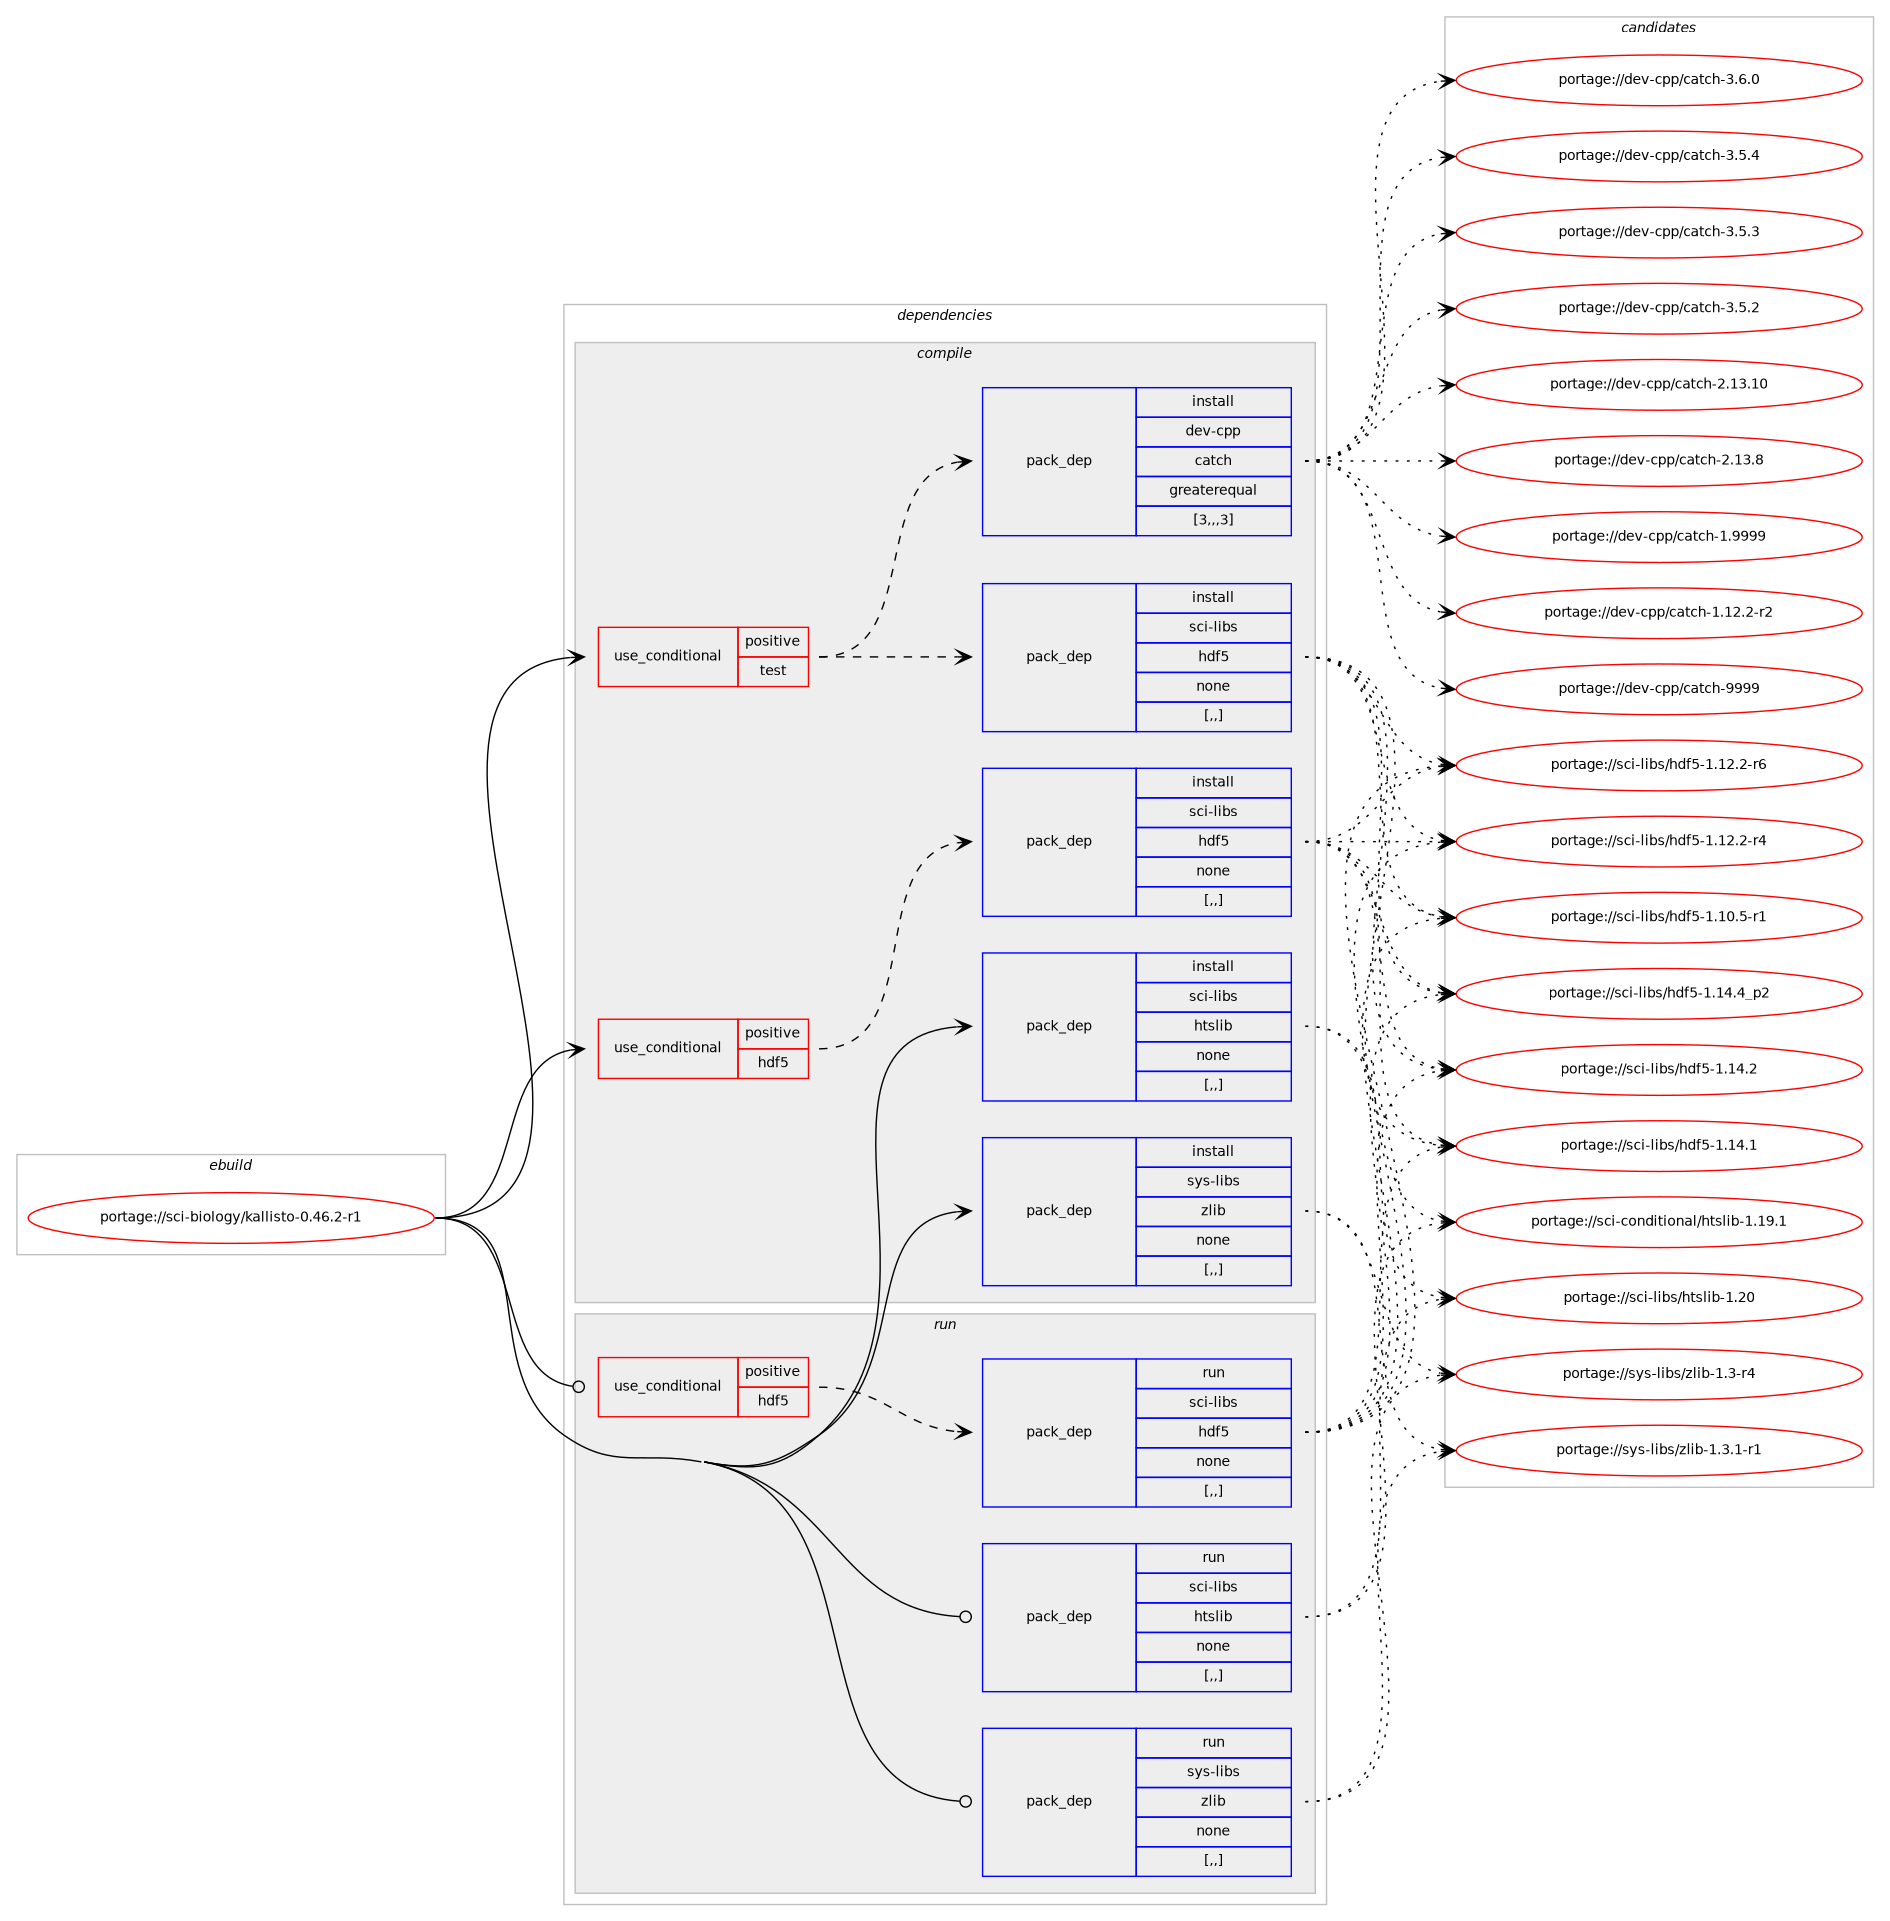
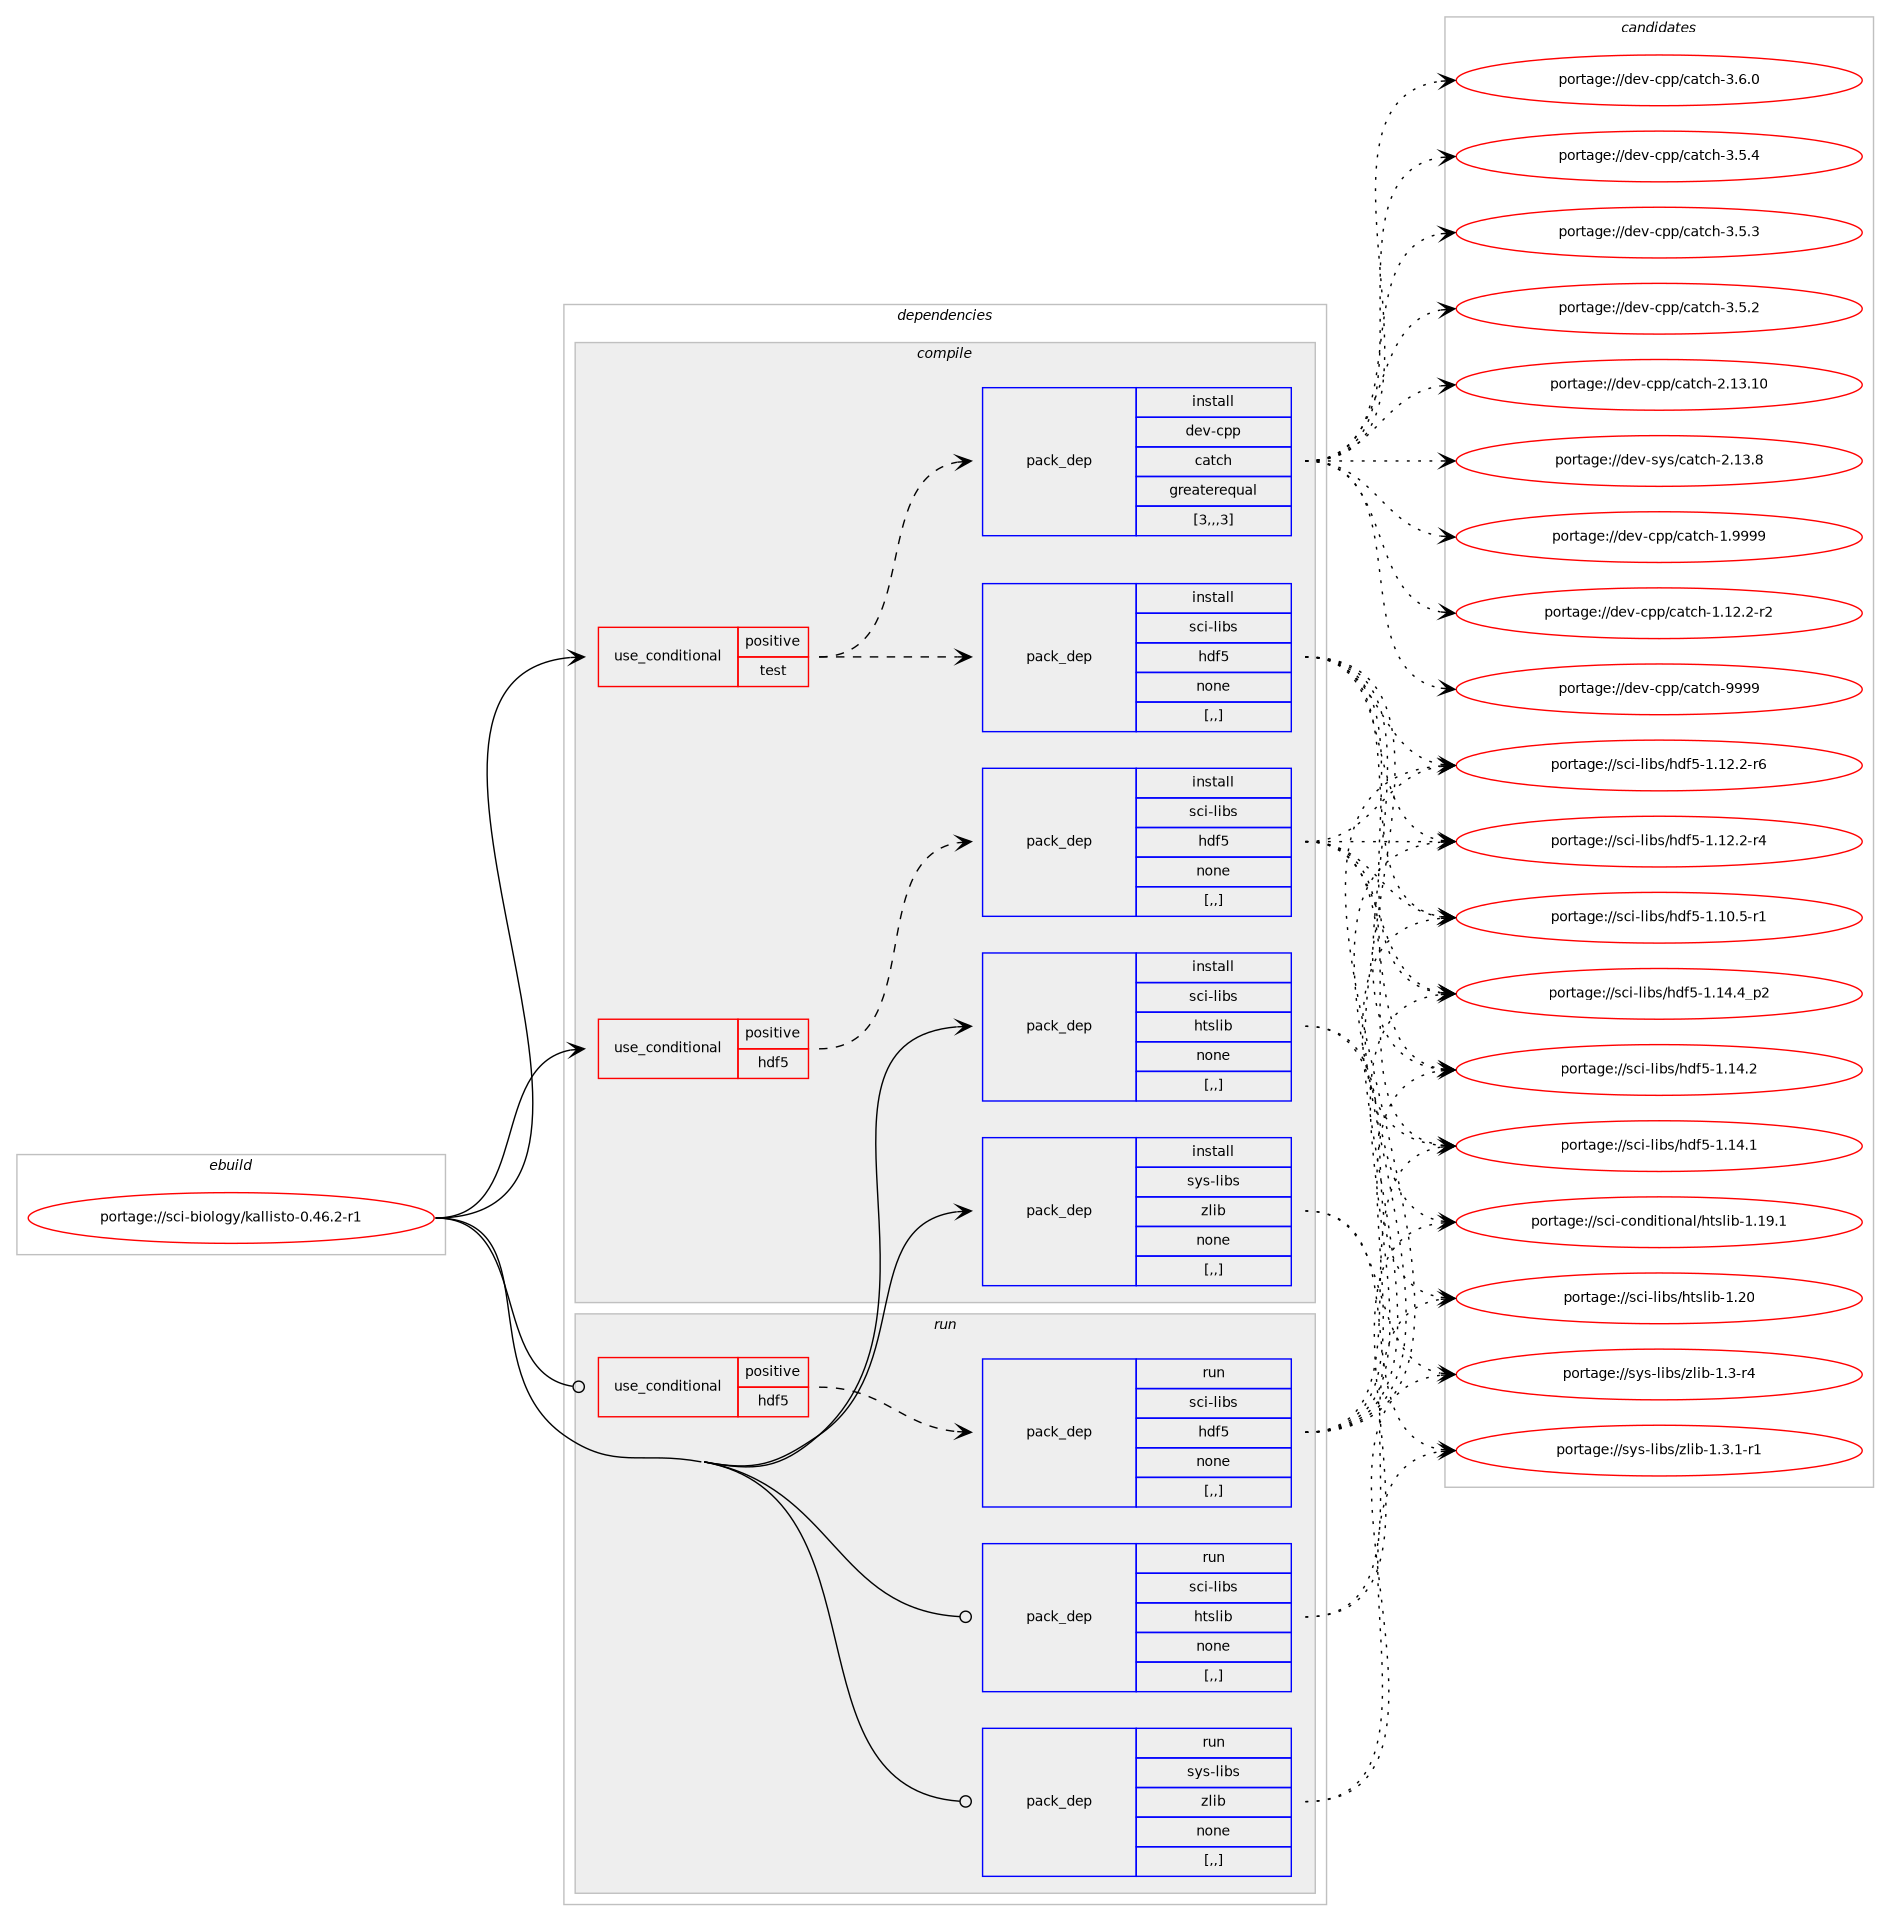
  digraph {
    compound=true
    concentrate=true
    fontname=Helvetica
    fontsize=10
    newrank=true
    rankdir=LR
    ranksep=1.5
    node [color=red fontname=Helvetica fontsize=10]
    edge [arrowhead=vee headport=w style=dotted tailport=e weight=100]
    n1 [label="portage://sci-biology/kallisto-0.46.2-r1" width=4]
    n2 [color=blue label=<<TABLE BORDER="0" CELLBORDER="1" CELLSPACING="0" CELLPADDING="4" WIDTH="220"><TR><TD ROWSPAN="6" CELLPADDING="30">pack_dep</TD></TR><TR><TD WIDTH="110">install</TD></TR><TR><TD>sci-libs</TD></TR><TR><TD>hdf5</TD></TR><TR><TD>none</TD></TR><TR><TD>[,,]</TD></TR></TABLE>> shape=none]
    n3 [label=<<TABLE BORDER="0" CELLBORDER="1" CELLSPACING="0" CELLPADDING="4"><TR><TD ROWSPAN="3" CELLPADDING="10">use_conditional</TD></TR><TR><TD>positive</TD></TR><TR><TD>hdf5</TD></TR></TABLE>> shape=none]
    n4 [color=blue label=<<TABLE BORDER="0" CELLBORDER="1" CELLSPACING="0" CELLPADDING="4" WIDTH="220"><TR><TD ROWSPAN="6" CELLPADDING="30">pack_dep</TD></TR><TR><TD WIDTH="110">install</TD></TR><TR><TD>dev-cpp</TD></TR><TR><TD>catch</TD></TR><TR><TD>greaterequal</TD></TR><TR><TD>[3,,,3]</TD></TR></TABLE>> shape=none]
    n5 [color=blue label=<<TABLE BORDER="0" CELLBORDER="1" CELLSPACING="0" CELLPADDING="4" WIDTH="220"><TR><TD ROWSPAN="6" CELLPADDING="30">pack_dep</TD></TR><TR><TD WIDTH="110">install</TD></TR><TR><TD>sci-libs</TD></TR><TR><TD>hdf5</TD></TR><TR><TD>none</TD></TR><TR><TD>[,,]</TD></TR></TABLE>> shape=none]
    n6 [label=<<TABLE BORDER="0" CELLBORDER="1" CELLSPACING="0" CELLPADDING="4"><TR><TD ROWSPAN="3" CELLPADDING="10">use_conditional</TD></TR><TR><TD>positive</TD></TR><TR><TD>test</TD></TR></TABLE>> shape=none]
    n7 [color=blue label=<<TABLE BORDER="0" CELLBORDER="1" CELLSPACING="0" CELLPADDING="4" WIDTH="220"><TR><TD ROWSPAN="6" CELLPADDING="30">pack_dep</TD></TR><TR><TD WIDTH="110">install</TD></TR><TR><TD>sci-libs</TD></TR><TR><TD>htslib</TD></TR><TR><TD>none</TD></TR><TR><TD>[,,]</TD></TR></TABLE>> shape=none]
    n8 [color=blue label=<<TABLE BORDER="0" CELLBORDER="1" CELLSPACING="0" CELLPADDING="4" WIDTH="220"><TR><TD ROWSPAN="6" CELLPADDING="30">pack_dep</TD></TR><TR><TD WIDTH="110">install</TD></TR><TR><TD>sys-libs</TD></TR><TR><TD>zlib</TD></TR><TR><TD>none</TD></TR><TR><TD>[,,]</TD></TR></TABLE>> shape=none]
    n9 [color=blue label=<<TABLE BORDER="0" CELLBORDER="1" CELLSPACING="0" CELLPADDING="4" WIDTH="220"><TR><TD ROWSPAN="6" CELLPADDING="30">pack_dep</TD></TR><TR><TD WIDTH="110">run</TD></TR><TR><TD>sci-libs</TD></TR><TR><TD>htslib</TD></TR><TR><TD>none</TD></TR><TR><TD>[,,]</TD></TR></TABLE>> shape=none]
    n10 [color=blue label=<<TABLE BORDER="0" CELLBORDER="1" CELLSPACING="0" CELLPADDING="4" WIDTH="220"><TR><TD ROWSPAN="6" CELLPADDING="30">pack_dep</TD></TR><TR><TD WIDTH="110">run</TD></TR><TR><TD>sci-libs</TD></TR><TR><TD>hdf5</TD></TR><TR><TD>none</TD></TR><TR><TD>[,,]</TD></TR></TABLE>> shape=none]
    n11 [label=<<TABLE BORDER="0" CELLBORDER="1" CELLSPACING="0" CELLPADDING="4"><TR><TD ROWSPAN="3" CELLPADDING="10">use_conditional</TD></TR><TR><TD>positive</TD></TR><TR><TD>hdf5</TD></TR></TABLE>> shape=none]
    n12 [color=blue label=<<TABLE BORDER="0" CELLBORDER="1" CELLSPACING="0" CELLPADDING="4" WIDTH="220"><TR><TD ROWSPAN="6" CELLPADDING="30">pack_dep</TD></TR><TR><TD WIDTH="110">run</TD></TR><TR><TD>sys-libs</TD></TR><TR><TD>zlib</TD></TR><TR><TD>none</TD></TR><TR><TD>[,,]</TD></TR></TABLE>> shape=none]
    n13 [label="portage://sci-libs/hdf5-1.14.4_p2" width=4]
    n14 [label="portage://sci-libs/hdf5-1.14.2" width=4]
    n15 [label="portage://sci-libs/hdf5-1.14.1" width=4]
    n16 [label="portage://sci-libs/hdf5-1.12.2-r6" width=4]
    n17 [label="portage://sci-libs/hdf5-1.12.2-r4" width=4]
    n18 [label="portage://sci-libs/hdf5-1.10.5-r1" width=4]
    n19 [label="portage://dev-cpp/catch-9999" width=4]
    n20 [label="portage://dev-cpp/catch-3.6.0" width=4]
    n21 [label="portage://dev-cpp/catch-3.5.4" width=4]
    n22 [label="portage://dev-cpp/catch-3.5.3" width=4]
    n23 [label="portage://dev-cpp/catch-3.5.2" width=4]
    n24 [label="portage://dev-cpp/catch-2.13.10" width=4]
-   n25 [label="portage://dev-cpp/catch-2.13.8" width=4]
+   n25 [label="portage://dev-sys/catch-2.13.8" width=4]
    n26 [label="portage://dev-cpp/catch-1.9999" width=4]
    n27 [label="portage://dev-cpp/catch-1.12.2-r2" width=4]
    n28 [label="portage://sci-libs/htslib-1.20" width=4]
    n29 [label="portage://sci-conditional/htslib-1.19.1" width=4]
    n30 [label="portage://sys-libs/zlib-1.3.1-r1" width=4]
    n31 [label="portage://sys-libs/zlib-1.3-r4" width=4]
    subgraph cluster_1 {
      color=gray
      label=<<i>ebuild</i>>
      n1
    }
    subgraph cluster_2 {
      color=gray
      label=<<i>dependencies</i>>
      subgraph cluster_3 {
        color=gray
        fillcolor="#eeeeee"
        label=<<i>compile</i>>
        style=filled
        subgraph sub_4 {
          color=gray
          fillcolor="#eeeeee"
          label=<<i>compile</i>>
          style=filled
          n3
          subgraph sub_5 {
            color=gray
            fillcolor="#eeeeee"
            label=<<i>compile</i>>
            style=filled
            n2
          }
        }
        subgraph sub_6 {
          color=gray
          fillcolor="#eeeeee"
          label=<<i>compile</i>>
          style=filled
          n6
          subgraph sub_7 {
            color=gray
            fillcolor="#eeeeee"
            label=<<i>compile</i>>
            style=filled
            n4
          }
          subgraph sub_8 {
            color=gray
            fillcolor="#eeeeee"
            label=<<i>compile</i>>
            style=filled
            n5
          }
        }
        subgraph sub_9 {
          color=gray
          fillcolor="#eeeeee"
          label=<<i>compile</i>>
          style=filled
          n7
        }
        subgraph sub_10 {
          color=gray
          fillcolor="#eeeeee"
          label=<<i>compile</i>>
          style=filled
          n8
        }
      }
      subgraph cluster_11 {
        color=gray
        fillcolor="#eeeeee"
        label=<<i>compile and run</i>>
        style=filled
      }
      subgraph cluster_12 {
        color=gray
        fillcolor="#eeeeee"
        label=<<i>run</i>>
        style=filled
        subgraph sub_13 {
          color=gray
          fillcolor="#eeeeee"
          label=<<i>run</i>>
          style=filled
          n9
        }
        subgraph sub_14 {
          color=gray
          fillcolor="#eeeeee"
          label=<<i>run</i>>
          style=filled
          n11
          subgraph sub_15 {
            color=gray
            fillcolor="#eeeeee"
            label=<<i>run</i>>
            style=filled
            n10
          }
        }
        subgraph sub_16 {
          color=gray
          fillcolor="#eeeeee"
          label=<<i>run</i>>
          style=filled
          n12
        }
      }
    }
    subgraph cluster_17 {
      color=gray
      label=<<i>candidates</i>>
      rank=same
      subgraph sub_18 {
        color=black
        label=<<i>candidates</i>>
        nodesep=1
        rank=same
        n13
        n14
        n15
        n16
        n17
        n18
      }
      subgraph sub_19 {
        color=black
        label=<<i>candidates</i>>
        nodesep=1
        rank=same
        n19
        n20
        n21
        n22
        n23
        n24
        n25
        n26
        n27
      }
      subgraph sub_20 {
        color=black
        label=<<i>candidates</i>>
        nodesep=1
        rank=same
        n13
        n14
        n15
        n16
        n17
        n18
      }
      subgraph sub_21 {
        color=black
        label=<<i>candidates</i>>
        nodesep=1
        rank=same
        n28
        n29
      }
      subgraph sub_22 {
        color=black
        label=<<i>candidates</i>>
        nodesep=1
        rank=same
        n30
        n31
      }
      subgraph sub_23 {
        color=black
        label=<<i>candidates</i>>
        nodesep=1
        rank=same
        n13
        n14
        n15
        n16
        n17
        n18
      }
      subgraph sub_24 {
        color=black
        label=<<i>candidates</i>>
        nodesep=1
        rank=same
        n28
        n29
      }
      subgraph sub_25 {
        color=black
        label=<<i>candidates</i>>
        nodesep=1
        rank=same
        n30
        n31
      }
    }
    n1 -> n3 [style=solid weight=20]
    n1 -> n6 [style=solid weight=20]
    n1 -> n7 [style=solid weight=20]
    n1 -> n8 [style=solid weight=20]
    n1 -> n9 [arrowhead=odot style=solid weight=20]
    n1 -> n11 [arrowhead=odot style=solid weight=20]
    n1 -> n12 [arrowhead=odot style=solid weight=20]
    n2 -> n13
    n2 -> n14
    n2 -> n15
    n2 -> n16
    n2 -> n17
    n2 -> n18
    n3 -> n2 [style=dashed weight=20]
    n4 -> n19
    n4 -> n20
    n4 -> n21
    n4 -> n22
    n4 -> n23
    n4 -> n24
    n4 -> n25
    n4 -> n26
    n4 -> n27
    n5 -> n13
    n5 -> n14
    n5 -> n15
    n5 -> n16
    n5 -> n17
    n5 -> n18
    n6 -> n4 [style=dashed weight=20]
    n6 -> n5 [style=dashed weight=20]
    n7 -> n28
    n7 -> n29
    n8 -> n30
    n8 -> n31
    n9 -> n28
    n9 -> n29
    n10 -> n13
    n10 -> n14
    n10 -> n15
    n10 -> n16
    n10 -> n17
    n10 -> n18
    n11 -> n10 [style=dashed weight=20]
    n12 -> n30
    n12 -> n31
  }
